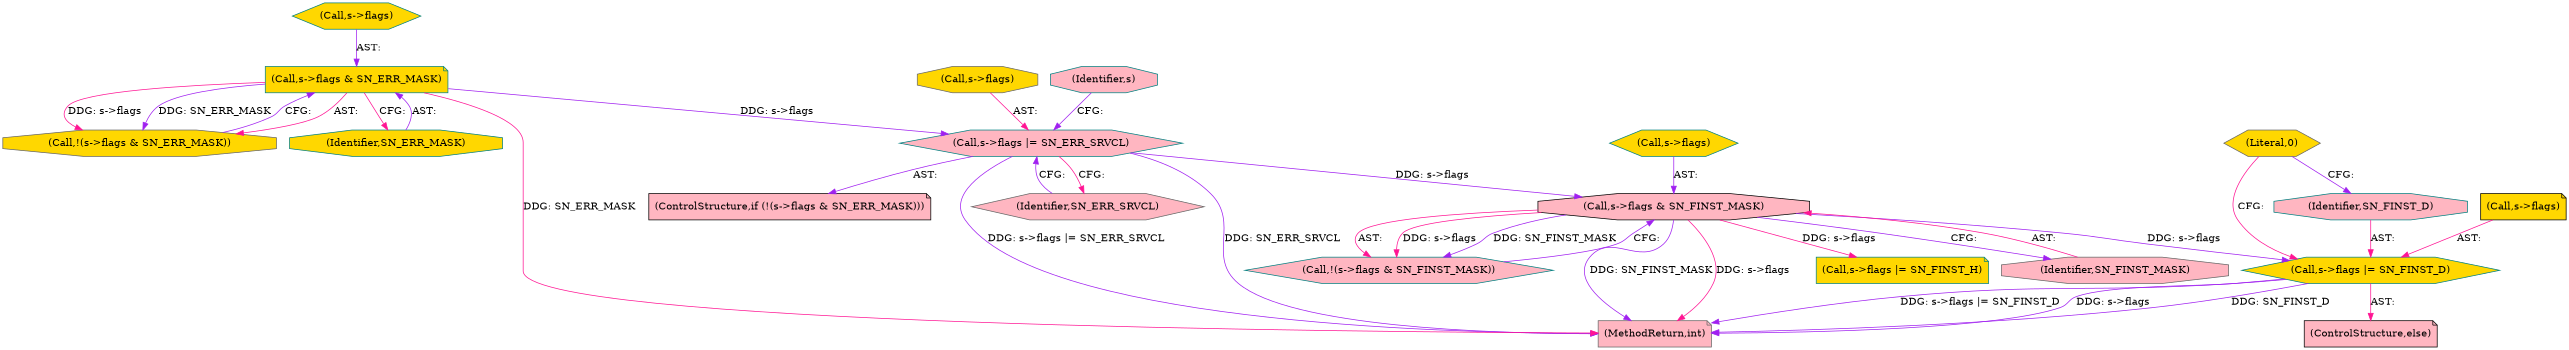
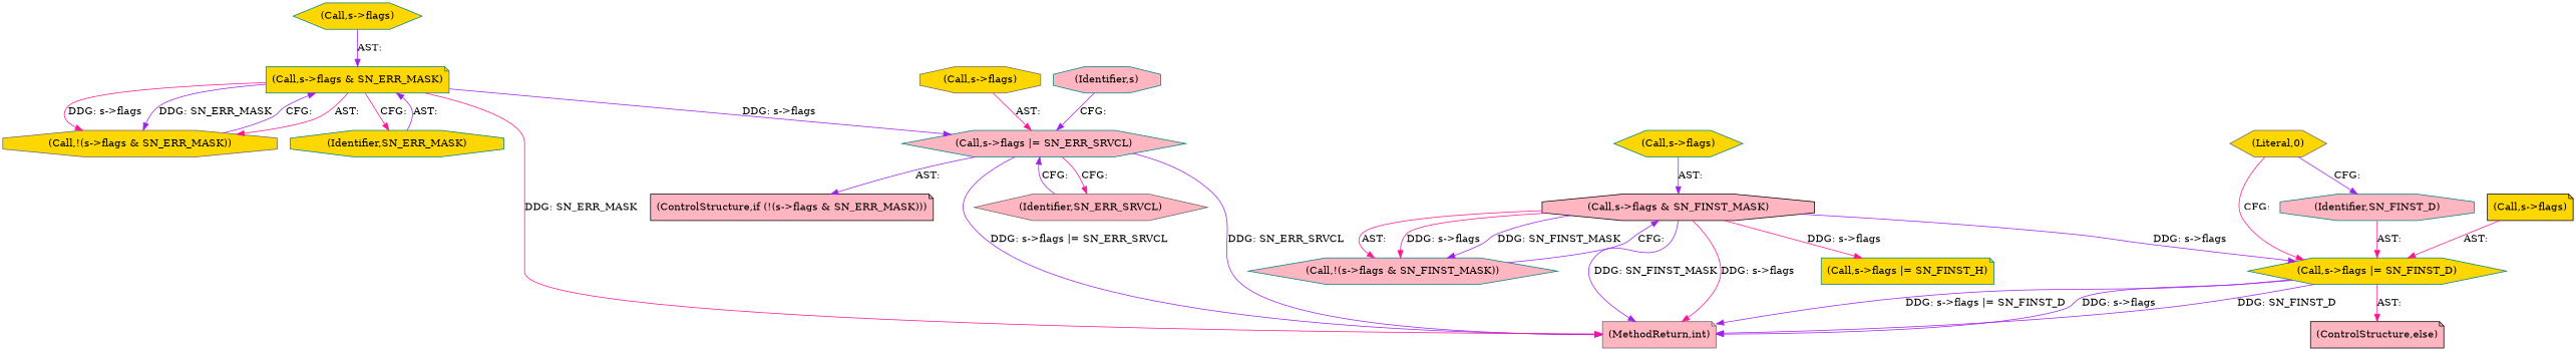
  digraph {
    node [color=teal fillcolor=gold shape=hexagon style=filled]
    edge [color=purple]
    n1 [label="(Call,s->flags |= SN_FINST_D)"]
    n2 [color=black fillcolor=lightpink label="(ControlStructure,else)" shape=note]
    n3 [color=gray40 fillcolor=lightpink label="(MethodReturn,int)" shape=note]
    n4 [fillcolor=lightpink label="(Identifier,SN_FINST_D)" shape=octagon]
    n5 [color=black fillcolor=lightpink label="(Call,s->flags & SN_FINST_MASK)" shape=octagon]
    n6 [label="(Call,s->flags |= SN_FINST_H)" shape=note]
-   n7 [color=gray40 fillcolor=lightpink label="(Identifier,SN_FINST_MASK)" shape=octagon]
    n8 [fillcolor=lightpink label="(Call,!(s->flags & SN_FINST_MASK))"]
    n9 [fillcolor=lightpink label="(Call,s->flags |= SN_ERR_SRVCL)"]
    n10 [color=gray40 fillcolor=lightpink label="(Identifier,SN_ERR_SRVCL)"]
    n11 [color=black fillcolor=lightpink label="(ControlStructure,if (!(s->flags & SN_ERR_MASK)))" shape=note]
    n12 [label="(Call,s->flags & SN_ERR_MASK)" shape=note]
    n13 [color=gray40 label="(Call,!(s->flags & SN_ERR_MASK))" shape=octagon]
    n14 [label="(Identifier,SN_ERR_MASK)" shape=octagon]
    n15 [color=gray40 label="(Literal,0)"]
    n16 [color=black label="(Call,s->flags)" shape=note]
    n17 [color=gray40 label="(Call,s->flags)" shape=octagon]
    n18 [label="(Call,s->flags)"]
    n19 [fillcolor=lightpink label="(Identifier,s)" shape=octagon]
    n20 [label="(Call,s->flags)"]
    n1 -> n2 [color=deeppink label="AST: "]
    n1 -> n3 [label="DDG: SN_FINST_D"]
    n1 -> n3 [label="DDG: s->flags |= SN_FINST_D"]
    n1 -> n3 [label="DDG: s->flags"]
    n4 -> n1 [color=deeppink label="AST: "]
    n5 -> n1 [label="DDG: s->flags"]
    n5 -> n3 [label="DDG: SN_FINST_MASK"]
    n5 -> n3 [color=deeppink label="DDG: s->flags"]
    n5 -> n6 [color=deeppink label="DDG: s->flags"]
-   n5 -> n7 [label="CFG: "]
    n5 -> n8 [color=deeppink label="AST: "]
    n5 -> n8 [color=deeppink label="DDG: s->flags"]
    n5 -> n8 [label="DDG: SN_FINST_MASK"]
-   n7 -> n5 [color=deeppink label="AST: "]
    n8 -> n5 [label="CFG: "]
    n9 -> n3 [label="DDG: s->flags |= SN_ERR_SRVCL"]
    n9 -> n3 [label="DDG: SN_ERR_SRVCL"]
-   n9 -> n5 [label="DDG: s->flags"]
    n9 -> n10 [color=deeppink label="CFG: "]
    n9 -> n11 [label="AST: "]
    n10 -> n9 [label="CFG: "]
    n12 -> n3 [color=deeppink label="DDG: SN_ERR_MASK"]
    n12 -> n9 [label="DDG: s->flags"]
    n12 -> n13 [color=deeppink label="AST: "]
    n12 -> n13 [color=deeppink label="DDG: s->flags"]
    n12 -> n13 [label="DDG: SN_ERR_MASK"]
    n12 -> n14 [color=deeppink label="CFG: "]
    n13 -> n12 [label="CFG: "]
    n14 -> n12 [label="AST: "]
    n15 -> n1 [color=deeppink label="CFG: "]
    n15 -> n4 [label="CFG: "]
    n16 -> n1 [color=deeppink label="AST: "]
    n17 -> n9 [color=deeppink label="AST: "]
    n18 -> n12 [label="AST: "]
    n19 -> n9 [label="CFG: "]
    n20 -> n5 [label="AST: "]
  }
